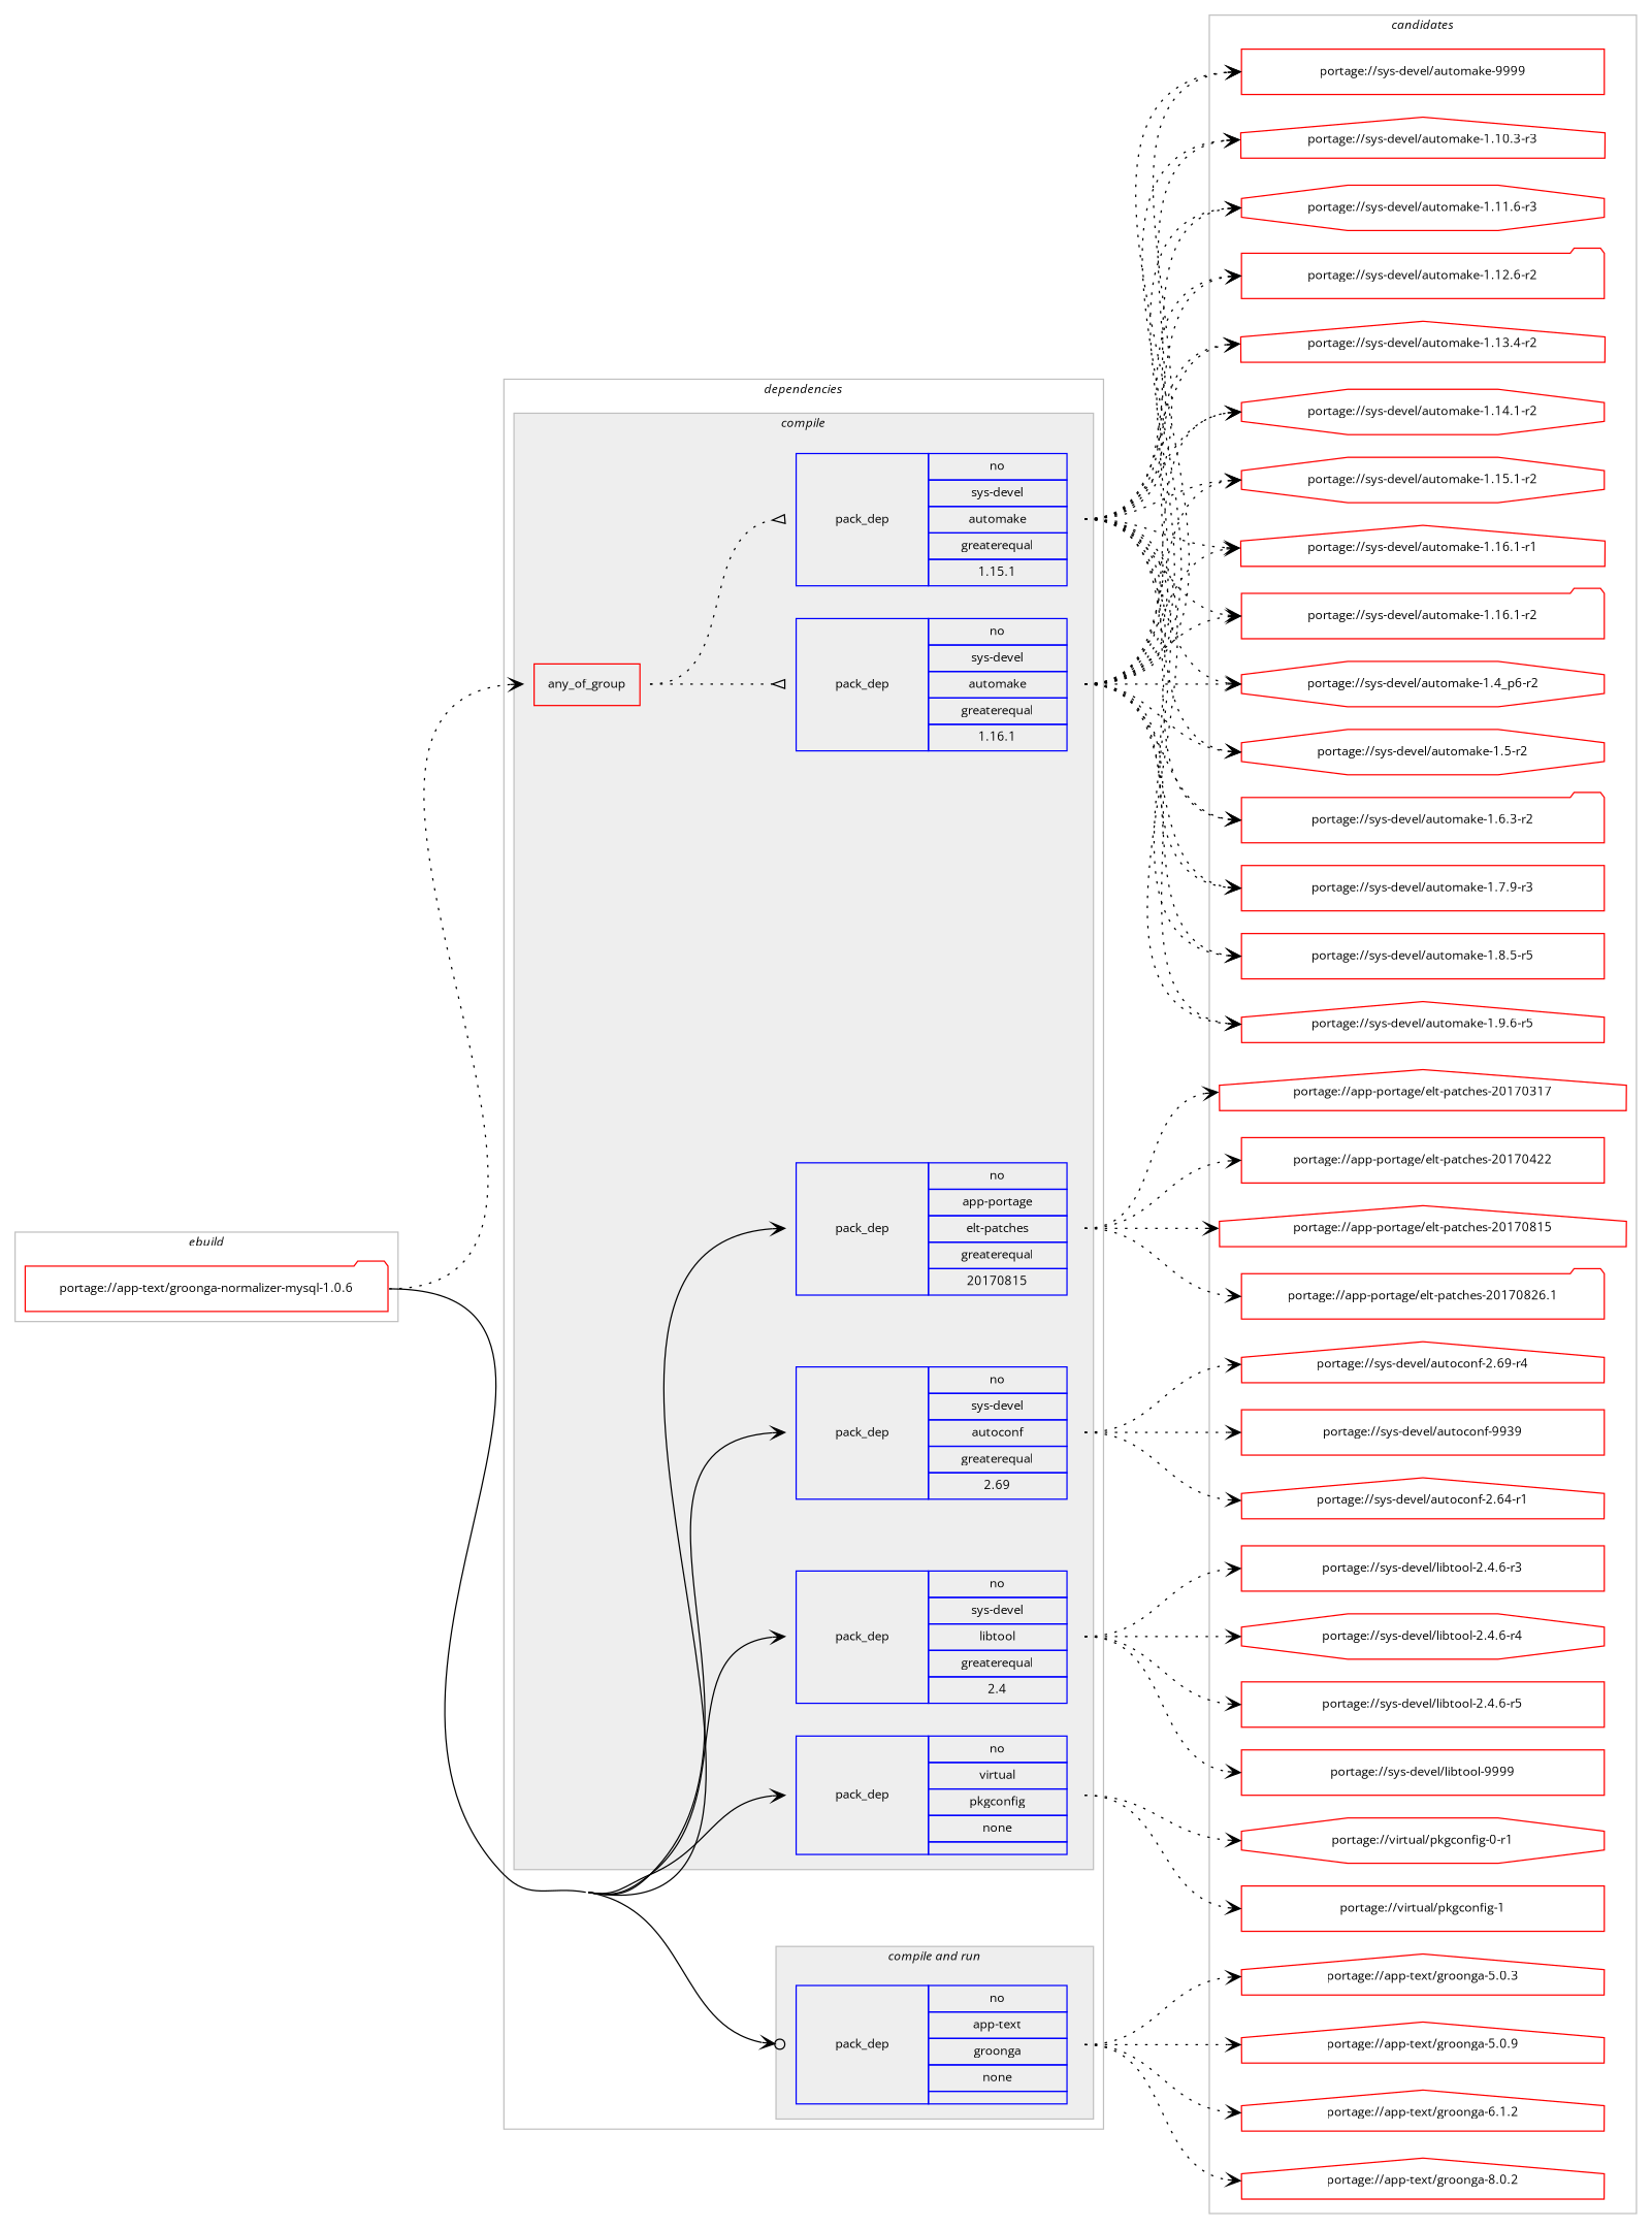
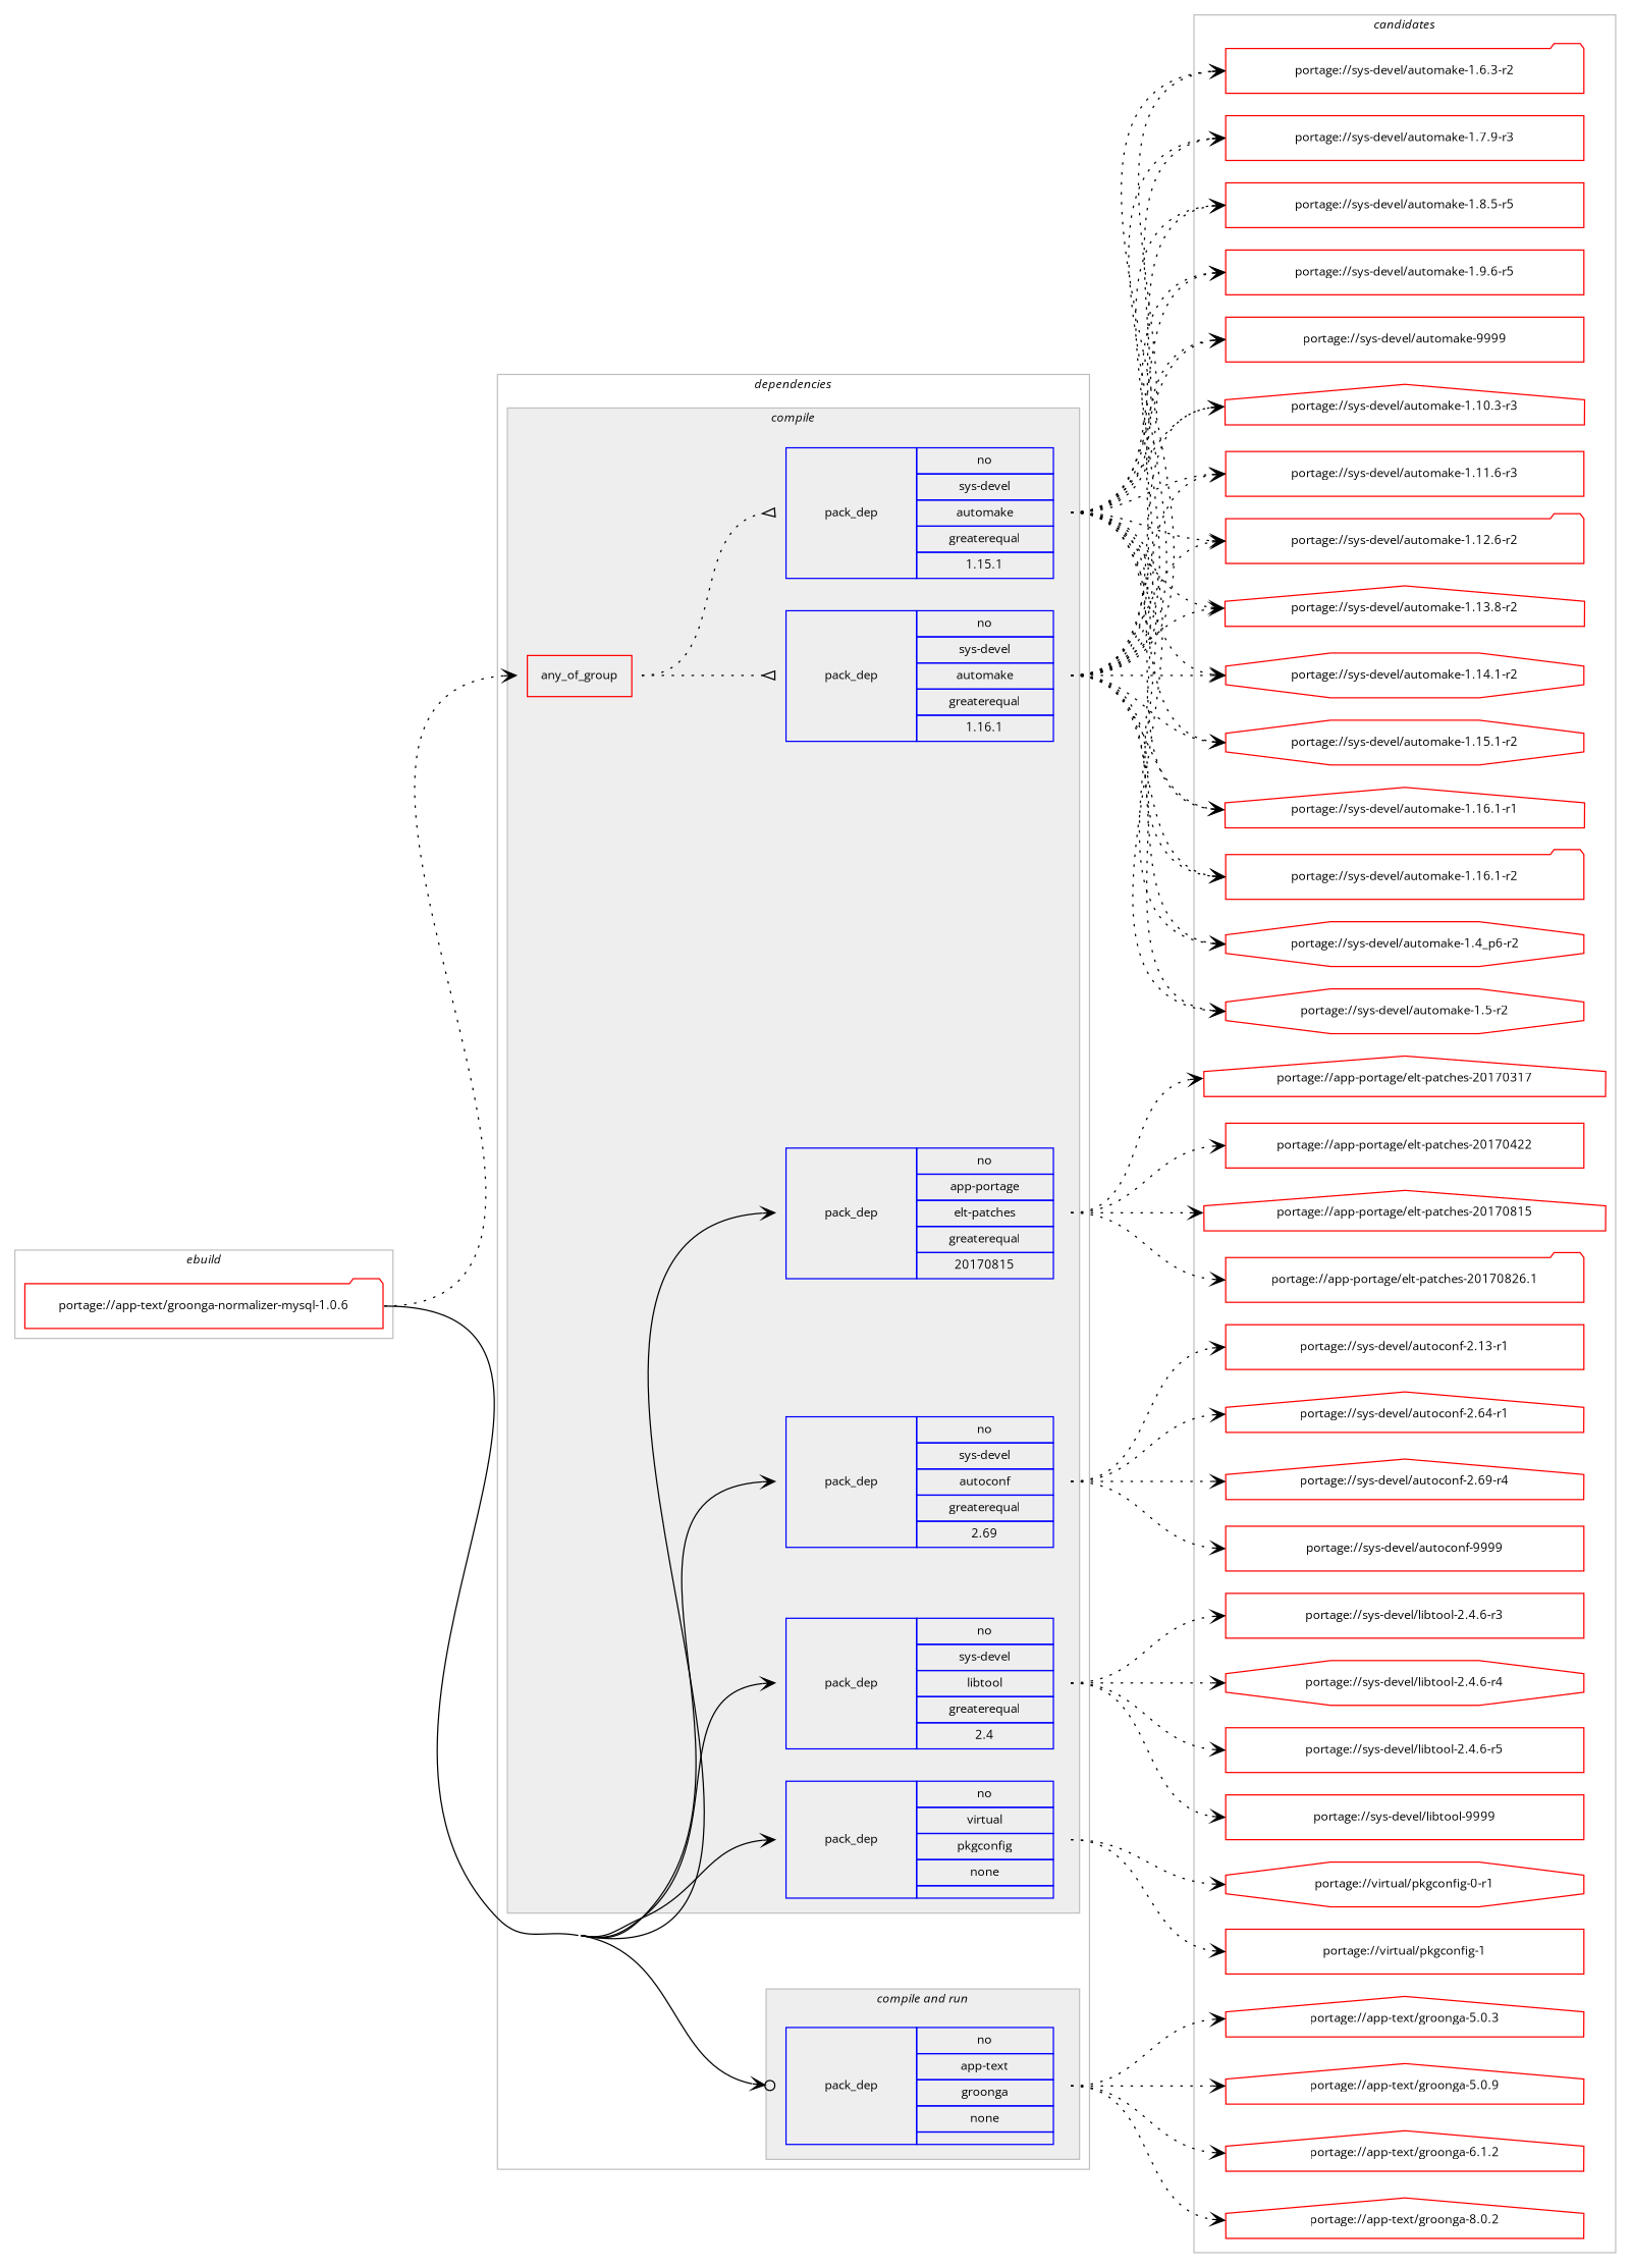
  digraph {
    compound=true
    concentrate=true
    fontname="Open Sans"
    fontsize=10
    newrank=true
    rankdir=LR
    ranksep=1.5
    node [color=red fontname="Open Sans" fontsize=10 shape=house]
    edge [arrowhead=vee fontname="Open Sans" headport=w style=dotted tailport=e weight=100]
    n1 [label="portage://app-text/groonga-normalizer-mysql-1.0.6" shape=folder width=4]
    n2 [color=blue label=<<TABLE BORDER="0" CELLBORDER="1" CELLSPACING="0" CELLPADDING="4" WIDTH="220"><TR><TD ROWSPAN="6" CELLPADDING="30">pack_dep</TD></TR><TR><TD WIDTH="110">no</TD></TR><TR><TD>sys-devel</TD></TR><TR><TD>automake</TD></TR><TR><TD>greaterequal</TD></TR><TR><TD>1.16.1</TD></TR></TABLE>> shape=none]
    n3 [color=blue label=<<TABLE BORDER="0" CELLBORDER="1" CELLSPACING="0" CELLPADDING="4" WIDTH="220"><TR><TD ROWSPAN="6" CELLPADDING="30">pack_dep</TD></TR><TR><TD WIDTH="110">no</TD></TR><TR><TD>sys-devel</TD></TR><TR><TD>automake</TD></TR><TR><TD>greaterequal</TD></TR><TR><TD>1.15.1</TD></TR></TABLE>> shape=none]
    n4 [label=<<TABLE BORDER="0" CELLBORDER="1" CELLSPACING="0" CELLPADDING="4"><TR><TD CELLPADDING="10">any_of_group</TD></TR></TABLE>> shape=none]
    n5 [color=blue label=<<TABLE BORDER="0" CELLBORDER="1" CELLSPACING="0" CELLPADDING="4" WIDTH="220"><TR><TD ROWSPAN="6" CELLPADDING="30">pack_dep</TD></TR><TR><TD WIDTH="110">no</TD></TR><TR><TD>app-portage</TD></TR><TR><TD>elt-patches</TD></TR><TR><TD>greaterequal</TD></TR><TR><TD>20170815</TD></TR></TABLE>> shape=none]
    n6 [color=blue label=<<TABLE BORDER="0" CELLBORDER="1" CELLSPACING="0" CELLPADDING="4" WIDTH="220"><TR><TD ROWSPAN="6" CELLPADDING="30">pack_dep</TD></TR><TR><TD WIDTH="110">no</TD></TR><TR><TD>sys-devel</TD></TR><TR><TD>autoconf</TD></TR><TR><TD>greaterequal</TD></TR><TR><TD>2.69</TD></TR></TABLE>> shape=none]
    n7 [color=blue label=<<TABLE BORDER="0" CELLBORDER="1" CELLSPACING="0" CELLPADDING="4" WIDTH="220"><TR><TD ROWSPAN="6" CELLPADDING="30">pack_dep</TD></TR><TR><TD WIDTH="110">no</TD></TR><TR><TD>sys-devel</TD></TR><TR><TD>libtool</TD></TR><TR><TD>greaterequal</TD></TR><TR><TD>2.4</TD></TR></TABLE>> shape=none]
    n8 [color=blue label=<<TABLE BORDER="0" CELLBORDER="1" CELLSPACING="0" CELLPADDING="4" WIDTH="220"><TR><TD ROWSPAN="6" CELLPADDING="30">pack_dep</TD></TR><TR><TD WIDTH="110">no</TD></TR><TR><TD>virtual</TD></TR><TR><TD>pkgconfig</TD></TR><TR><TD>none</TD></TR><TR><TD></TD></TR></TABLE>> shape=none]
    n9 [color=blue label=<<TABLE BORDER="0" CELLBORDER="1" CELLSPACING="0" CELLPADDING="4" WIDTH="220"><TR><TD ROWSPAN="6" CELLPADDING="30">pack_dep</TD></TR><TR><TD WIDTH="110">no</TD></TR><TR><TD>app-text</TD></TR><TR><TD>groonga</TD></TR><TR><TD>none</TD></TR><TR><TD></TD></TR></TABLE>> shape=none]
    n10 [label="portage://sys-devel/automake-1.10.3-r3" width=4]
-   n11 [label="portage://sys-devel/automake-1.11.6-r3" shape=octagon width=4]
+   n11 [label="portage://sys-devel/automake-1.11.6-r3" shape=box width=4]
    n12 [label="portage://sys-devel/automake-1.12.6-r2" shape=folder width=4]
-   n13 [label="portage://sys-devel/automake-1.13.4-r2" width=4]
+   n13 [label="portage://sys-devel/automake-1.13.8-r2" width=4]
    n14 [label="portage://sys-devel/automake-1.14.1-r2" shape=octagon width=4]
    n15 [label="portage://sys-devel/automake-1.15.1-r2" shape=octagon width=4]
    n16 [label="portage://sys-devel/automake-1.16.1-r1" width=4]
    n17 [label="portage://sys-devel/automake-1.16.1-r2" shape=folder width=4]
    n18 [label="portage://sys-devel/automake-1.4_p6-r2" shape=octagon width=4]
    n19 [label="portage://sys-devel/automake-1.5-r2" shape=octagon width=4]
    n20 [label="portage://sys-devel/automake-1.6.3-r2" shape=folder width=4]
    n21 [label="portage://sys-devel/automake-1.7.9-r3" shape=box width=4]
    n22 [label="portage://sys-devel/automake-1.8.5-r5" shape=box width=4]
-   n23 [label="portage://sys-devel/automake-1.9.6-r5" width=4]
+   n23 [label="portage://sys-devel/automake-1.9.6-r5" shape=box width=4]
    n24 [label="portage://sys-devel/automake-9999" shape=box width=4]
    n25 [label="portage://app-portage/elt-patches-20170317" width=4]
    n26 [label="portage://app-portage/elt-patches-20170422" shape=box width=4]
    n27 [label="portage://app-portage/elt-patches-20170815" width=4]
    n28 [label="portage://app-portage/elt-patches-20170826.1" shape=folder width=4]
+   n29 [label="portage://sys-devel/autoconf-2.13-r1" shape=box width=4]
    n30 [label="portage://sys-devel/autoconf-2.64-r1" width=4]
    n31 [label="portage://sys-devel/autoconf-2.69-r4" width=4]
-   n32 [label="portage://sys-devel/autoconf-9939" shape=box width=4]
+   n32 [label="portage://sys-devel/autoconf-9999" shape=box width=4]
    n33 [label="portage://sys-devel/libtool-2.4.6-r3" shape=box width=4]
    n34 [label="portage://sys-devel/libtool-2.4.6-r4" shape=octagon width=4]
    n35 [label="portage://sys-devel/libtool-2.4.6-r5" shape=box width=4]
    n36 [label="portage://sys-devel/libtool-9999" shape=box width=4]
    n37 [label="portage://virtual/pkgconfig-0-r1" shape=octagon width=4]
    n38 [label="portage://virtual/pkgconfig-1" shape=box width=4]
    n39 [label="portage://app-text/groonga-5.0.3" width=4]
    n40 [label="portage://app-text/groonga-5.0.9" width=4]
    n41 [label="portage://app-text/groonga-6.1.2" width=4]
    n42 [label="portage://app-text/groonga-8.0.2" width=4]
    subgraph cluster_1 {
      color=gray
      label=<<i>ebuild</i>>
      rank=same
      n1
    }
    subgraph cluster_2 {
      color=gray
      label=<<i>dependencies</i>>
      subgraph cluster_3 {
        color=gray
        fillcolor="#eeeeee"
        label=<<i>compile</i>>
        style=filled
        subgraph sub_4 {
          color=gray
          fillcolor="#eeeeee"
          label=<<i>compile</i>>
          style=filled
          n4
          subgraph sub_5 {
            color=gray
            fillcolor="#eeeeee"
            label=<<i>compile</i>>
            style=filled
            n2
          }
          subgraph sub_6 {
            color=gray
            fillcolor="#eeeeee"
            label=<<i>compile</i>>
            style=filled
            n3
          }
        }
        subgraph sub_7 {
          color=gray
          fillcolor="#eeeeee"
          label=<<i>compile</i>>
          style=filled
          n5
        }
        subgraph sub_8 {
          color=gray
          fillcolor="#eeeeee"
          label=<<i>compile</i>>
          style=filled
          n6
        }
        subgraph sub_9 {
          color=gray
          fillcolor="#eeeeee"
          label=<<i>compile</i>>
          style=filled
          n7
        }
        subgraph sub_10 {
          color=gray
          fillcolor="#eeeeee"
          label=<<i>compile</i>>
          style=filled
          n8
        }
      }
      subgraph cluster_11 {
        color=gray
        fillcolor="#eeeeee"
        label=<<i>compile and run</i>>
        style=filled
        subgraph sub_12 {
          color=gray
          fillcolor="#eeeeee"
          label=<<i>compile and run</i>>
          style=filled
          n9
        }
      }
      subgraph cluster_13 {
        color=gray
        fillcolor="#eeeeee"
        label=<<i>run</i>>
        style=filled
      }
    }
    subgraph cluster_14 {
      color=gray
      label=<<i>candidates</i>>
      rank=same
      subgraph sub_15 {
        color=black
        label=<<i>candidates</i>>
        nodesep=1
        rank=same
        n10
        n11
        n12
        n13
        n14
        n15
        n16
        n17
        n18
        n19
        n20
        n21
        n22
        n23
        n24
      }
      subgraph sub_16 {
        color=black
        label=<<i>candidates</i>>
        nodesep=1
        rank=same
        n10
        n11
        n12
        n13
        n14
        n15
        n16
        n17
        n18
        n19
        n20
        n21
        n22
        n23
        n24
      }
      subgraph sub_17 {
        color=black
        label=<<i>candidates</i>>
        nodesep=1
        rank=same
        n25
        n26
        n27
        n28
      }
      subgraph sub_18 {
        color=black
        label=<<i>candidates</i>>
        nodesep=1
        rank=same
+       n29
        n30
        n31
        n32
      }
      subgraph sub_19 {
        color=black
        label=<<i>candidates</i>>
        nodesep=1
        rank=same
        n33
        n34
        n35
        n36
      }
      subgraph sub_20 {
        color=black
        label=<<i>candidates</i>>
        nodesep=1
        rank=same
        n37
        n38
      }
      subgraph sub_21 {
        color=black
        label=<<i>candidates</i>>
        nodesep=1
        rank=same
        n39
        n40
        n41
        n42
      }
    }
    n1 -> n4 [weight=20]
    n1 -> n5 [style=solid weight=20]
    n1 -> n6 [style=solid weight=20]
    n1 -> n7 [style=solid weight=20]
    n1 -> n8 [style=solid weight=20]
    n1 -> n9 [arrowhead=odotvee style=solid weight=20]
    n2 -> n10
    n2 -> n11
    n2 -> n12
    n2 -> n13
    n2 -> n14
    n2 -> n15
    n2 -> n16
    n2 -> n17
    n2 -> n18
    n2 -> n19
    n2 -> n20
    n2 -> n21
    n2 -> n22
    n2 -> n23
    n2 -> n24
    n3 -> n10
    n3 -> n11
    n3 -> n12
    n3 -> n13
    n3 -> n14
    n3 -> n15
    n3 -> n16
    n3 -> n17
    n3 -> n18
    n3 -> n19
    n3 -> n20
    n3 -> n21
    n3 -> n22
    n3 -> n23
    n3 -> n24
    n4 -> n2 [arrowhead=oinv weight=20]
    n4 -> n3 [arrowhead=oinv weight=20]
    n5 -> n25
    n5 -> n26
    n5 -> n27
    n5 -> n28
+   n6 -> n29
    n6 -> n30
    n6 -> n31
    n6 -> n32
    n7 -> n33
    n7 -> n34
    n7 -> n35
    n7 -> n36
    n8 -> n37
    n8 -> n38
    n9 -> n39
    n9 -> n40
    n9 -> n41
    n9 -> n42
  }
